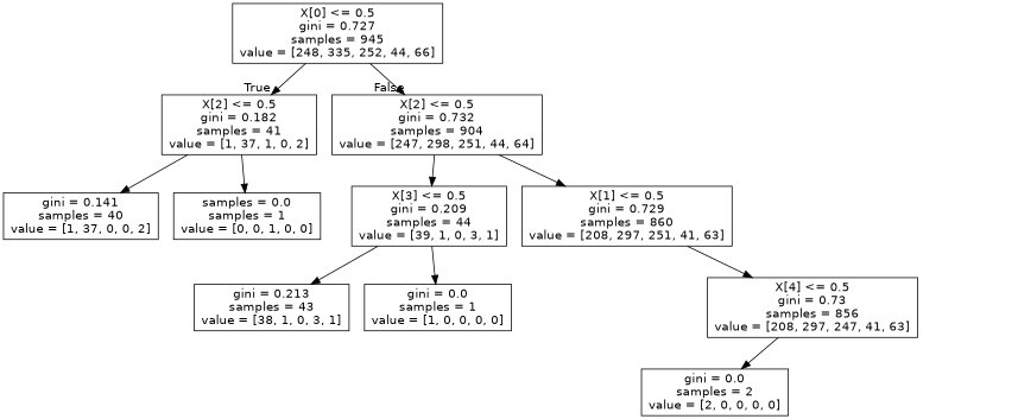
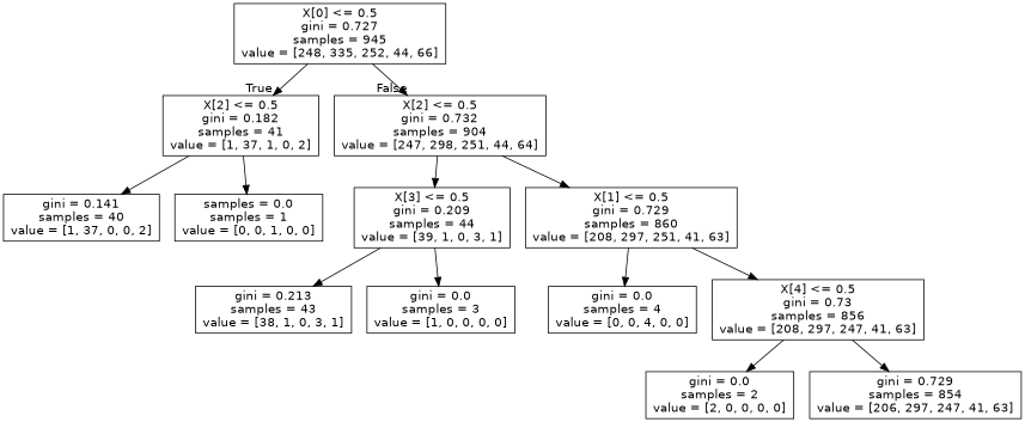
  digraph {
    fontname="DejaVu Sans"
    node [fontname="DejaVu Sans" shape=box]
    edge [fontname="DejaVu Sans"]
    n1 [label="X[0] <= 0.5\ngini = 0.727\nsamples = 945\nvalue = [248, 335, 252, 44, 66]"]
    n2 [label="X[2] <= 0.5\ngini = 0.182\nsamples = 41\nvalue = [1, 37, 1, 0, 2]"]
    n3 [label="X[2] <= 0.5\ngini = 0.732\nsamples = 904\nvalue = [247, 298, 251, 44, 64]"]
    n4 [label="gini = 0.141\nsamples = 40\nvalue = [1, 37, 0, 0, 2]"]
    n5 [label="samples = 0.0\nsamples = 1\nvalue = [0, 0, 1, 0, 0]"]
    n6 [label="X[3] <= 0.5\ngini = 0.209\nsamples = 44\nvalue = [39, 1, 0, 3, 1]"]
    n7 [label="X[1] <= 0.5\ngini = 0.729\nsamples = 860\nvalue = [208, 297, 251, 41, 63]"]
    n8 [label="gini = 0.213\nsamples = 43\nvalue = [38, 1, 0, 3, 1]"]
-   n9 [label="gini = 0.0\nsamples = 1\nvalue = [1, 0, 0, 0, 0]"]
+   n9 [label="gini = 0.0\nsamples = 3\nvalue = [1, 0, 0, 0, 0]"]
+   n10 [label="gini = 0.0\nsamples = 4\nvalue = [0, 0, 4, 0, 0]"]
    n11 [label="X[4] <= 0.5\ngini = 0.73\nsamples = 856\nvalue = [208, 297, 247, 41, 63]"]
    n12 [label="gini = 0.0\nsamples = 2\nvalue = [2, 0, 0, 0, 0]"]
+   n13 [label="gini = 0.729\nsamples = 854\nvalue = [206, 297, 247, 41, 63]"]
    n1 -> n2 [headlabel=True labelangle=45 labeldistance=2.5]
    n1 -> n3 [headlabel=False labelangle=-45 labeldistance=2.5]
    n2 -> n4
    n2 -> n5
    n3 -> n6
    n3 -> n7
    n6 -> n8
    n6 -> n9
+   n7 -> n10
    n7 -> n11
    n11 -> n12
+   n11 -> n13
  }
